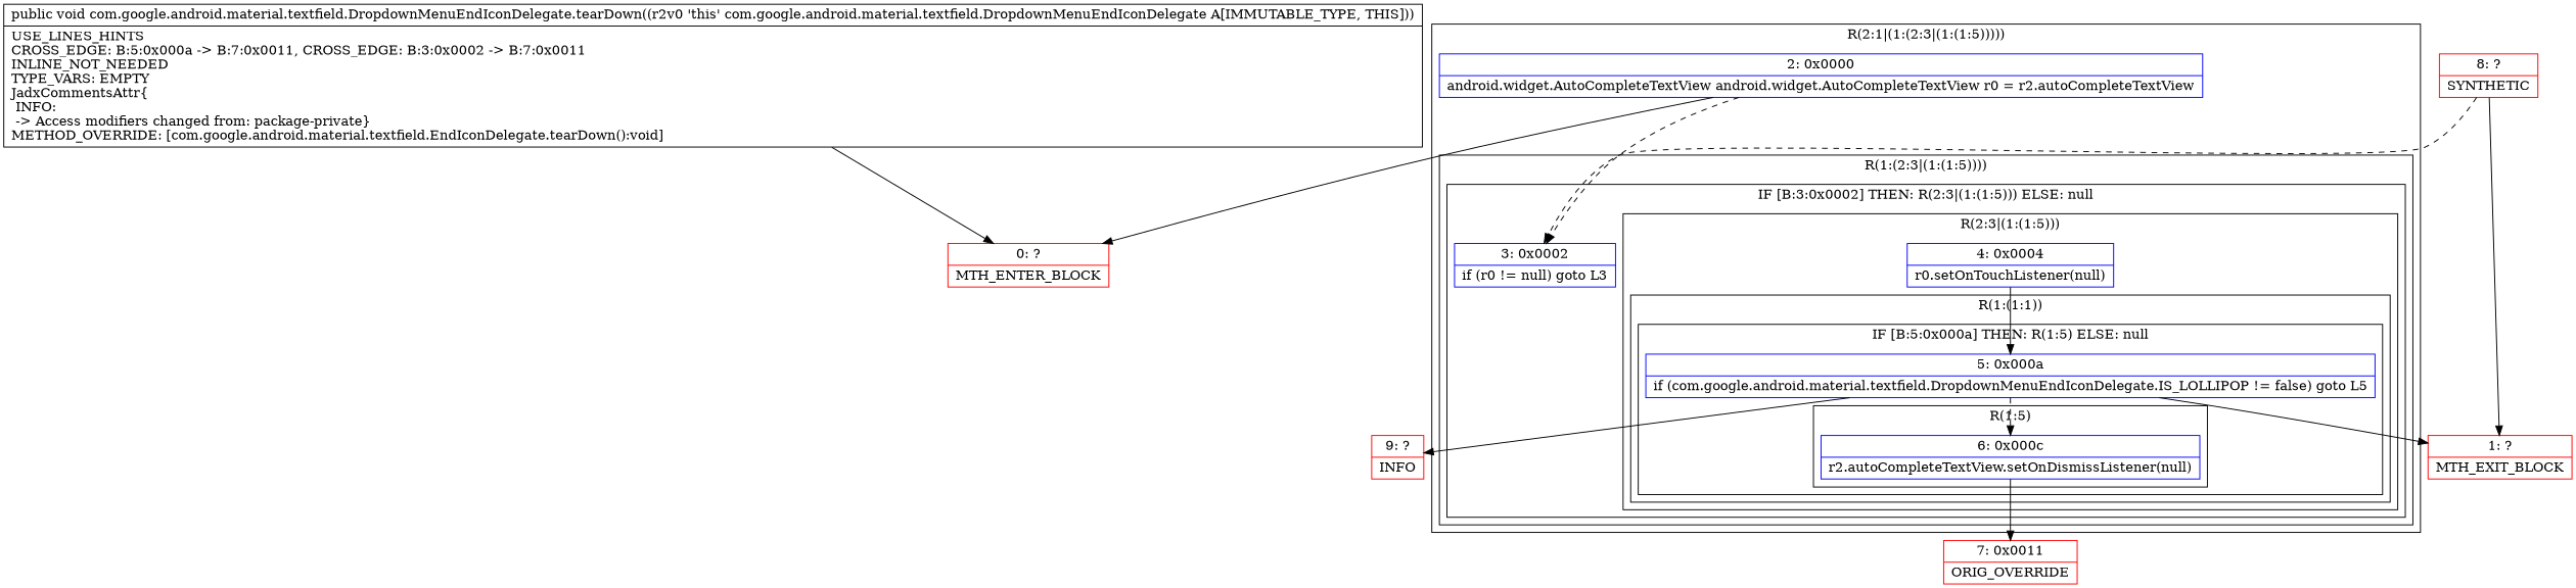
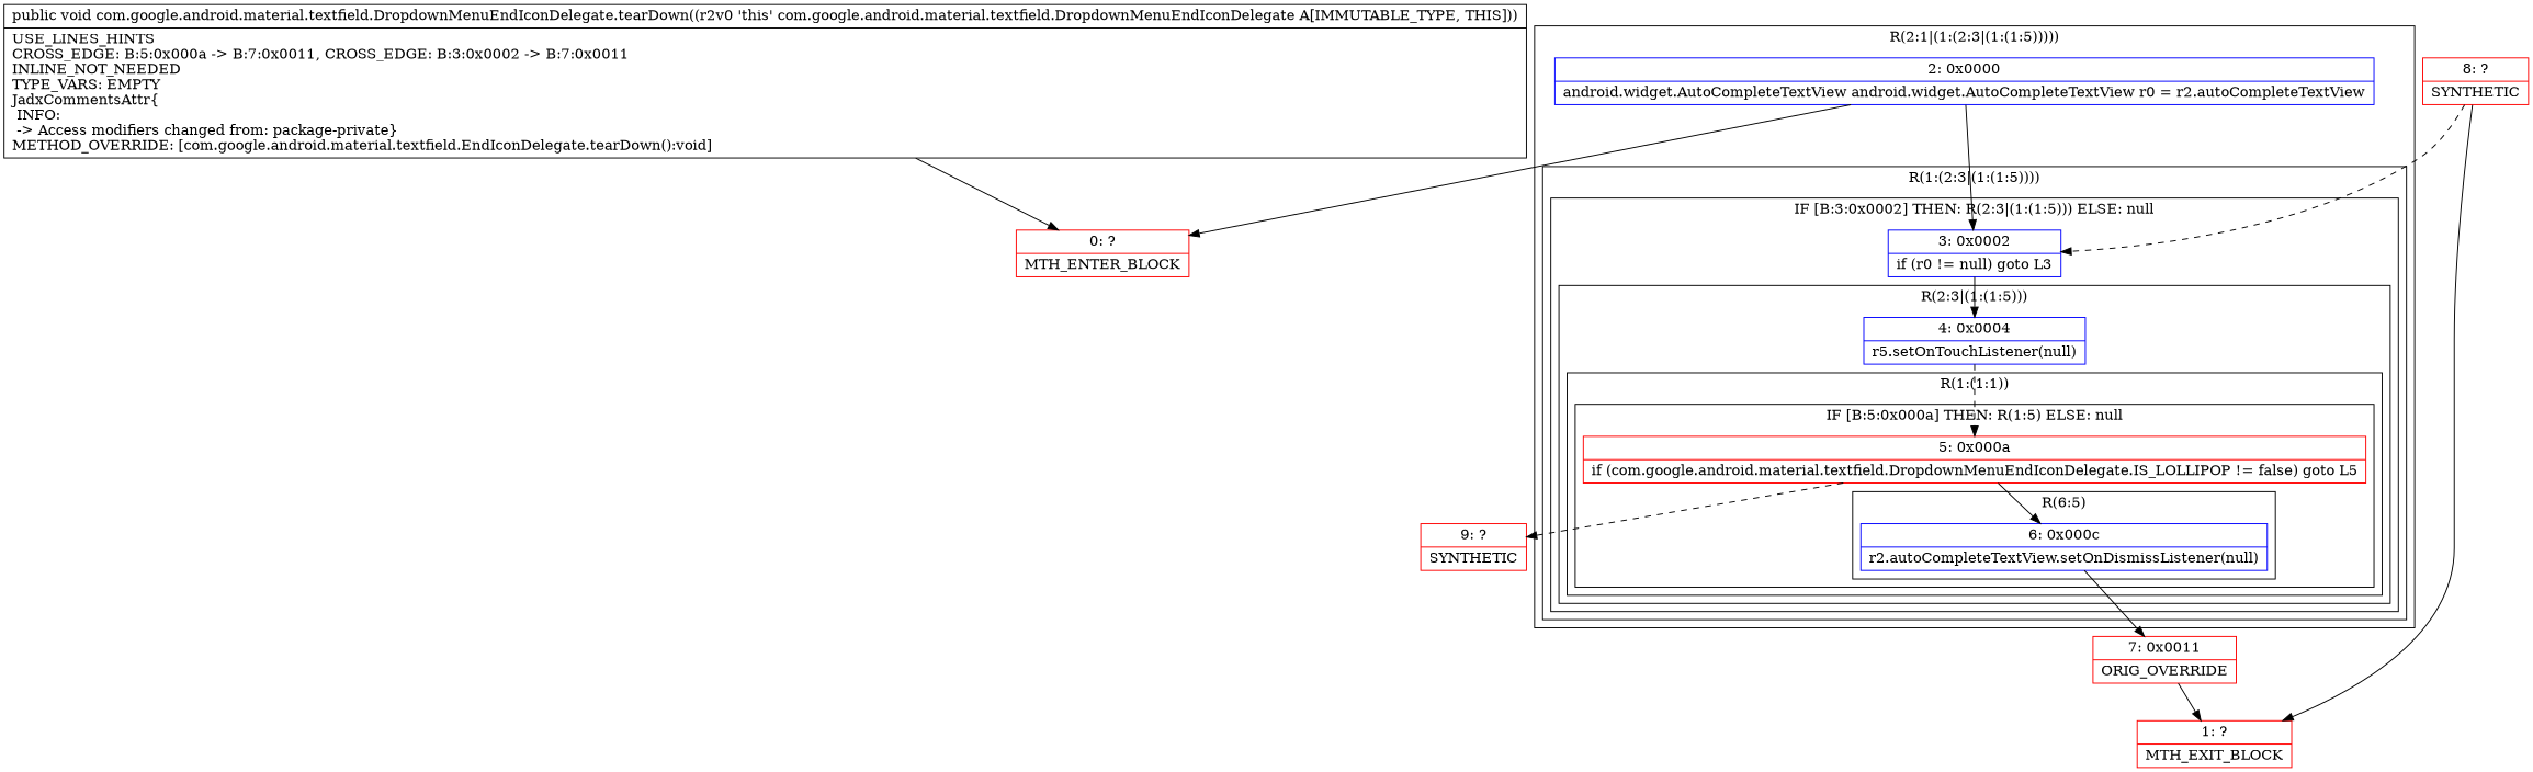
  digraph {
    node [color=blue shape=record]
    n1 [label="{6\:\ 0x000c|r2.autoCompleteTextView.setOnDismissListener(null)\l}"]
-   n2 [label="{5\:\ 0x000a|if (com.google.android.material.textfield.DropdownMenuEndIconDelegate.IS_LOLLIPOP != false) goto L5\l}"]
-   n3 [label="{4\:\ 0x0004|r0.setOnTouchListener(null)\l}"]
+   n2 [color=red label="{5\:\ 0x000a|if (com.google.android.material.textfield.DropdownMenuEndIconDelegate.IS_LOLLIPOP != false) goto L5\l}"]
+   n3 [label="{4\:\ 0x0004|r5.setOnTouchListener(null)\l}"]
    n4 [label="{3\:\ 0x0002|if (r0 != null) goto L3\l}"]
    n5 [label="{2\:\ 0x0000|android.widget.AutoCompleteTextView android.widget.AutoCompleteTextView r0 = r2.autoCompleteTextView\l}"]
    n6 [color=red label="{7\:\ 0x0011|ORIG_OVERRIDE\l}"]
-   n7 [color=red label="{9\:\ ?|INFO\l}"]
+   n7 [color=red label="{9\:\ ?|SYNTHETIC\l}"]
    n8 [color=red label="{0\:\ ?|MTH_ENTER_BLOCK\l}"]
    n9 [color=red label="{8\:\ ?|SYNTHETIC\l}"]
    n10 [color=red label="{1\:\ ?|MTH_EXIT_BLOCK\l}"]
    n11 [label="{public void com.google.android.material.textfield.DropdownMenuEndIconDelegate.tearDown((r2v0 'this' com.google.android.material.textfield.DropdownMenuEndIconDelegate A[IMMUTABLE_TYPE, THIS]))  | USE_LINES_HINTS\lCROSS_EDGE: B:5:0x000a \-\> B:7:0x0011, CROSS_EDGE: B:3:0x0002 \-\> B:7:0x0011\lINLINE_NOT_NEEDED\lTYPE_VARS: EMPTY\lJadxCommentsAttr\{\l INFO: \l \-\> Access modifiers changed from: package\-private\}\lMETHOD_OVERRIDE: [com.google.android.material.textfield.EndIconDelegate.tearDown():void]\l}" color=""]
    subgraph cluster_1 {
      label="R(2:1|(1:(2:3|(1:(1:5)))))"
      n5
      subgraph cluster_2 {
        label="R(1:(2:3|(1:(1:5))))"
        subgraph cluster_3 {
          label="IF [B:3:0x0002] THEN: R(2:3|(1:(1:5))) ELSE: null"
          n4
          subgraph cluster_4 {
            label="R(2:3|(1:(1:5)))"
            n3
            subgraph cluster_5 {
              label="R(1:(1:1))"
              subgraph cluster_6 {
                label="IF [B:5:0x000a] THEN: R(1:5) ELSE: null"
                n2
                subgraph cluster_7 {
-                 label="R(1:5)"
+                 label="R(6:5)"
                  n1
                }
              }
            }
          }
        }
      }
    }
    n1 -> n6
-   n2 -> n1 [style=dashed]
-   n2 -> n7 [style=solid]
-   n3 -> n2
-   n5 -> n4 [style=dashed]
+   n2 -> n1
+   n2 -> n7 [style=dashed]
+   n3 -> n2 [style=dashed]
+   n4 -> n3
+   n5 -> n4
    n5 -> n8
-   n2 -> n10
+   n6 -> n10
    n9 -> n4 [style=dashed]
    n9 -> n10
    n11 -> n8
  }
